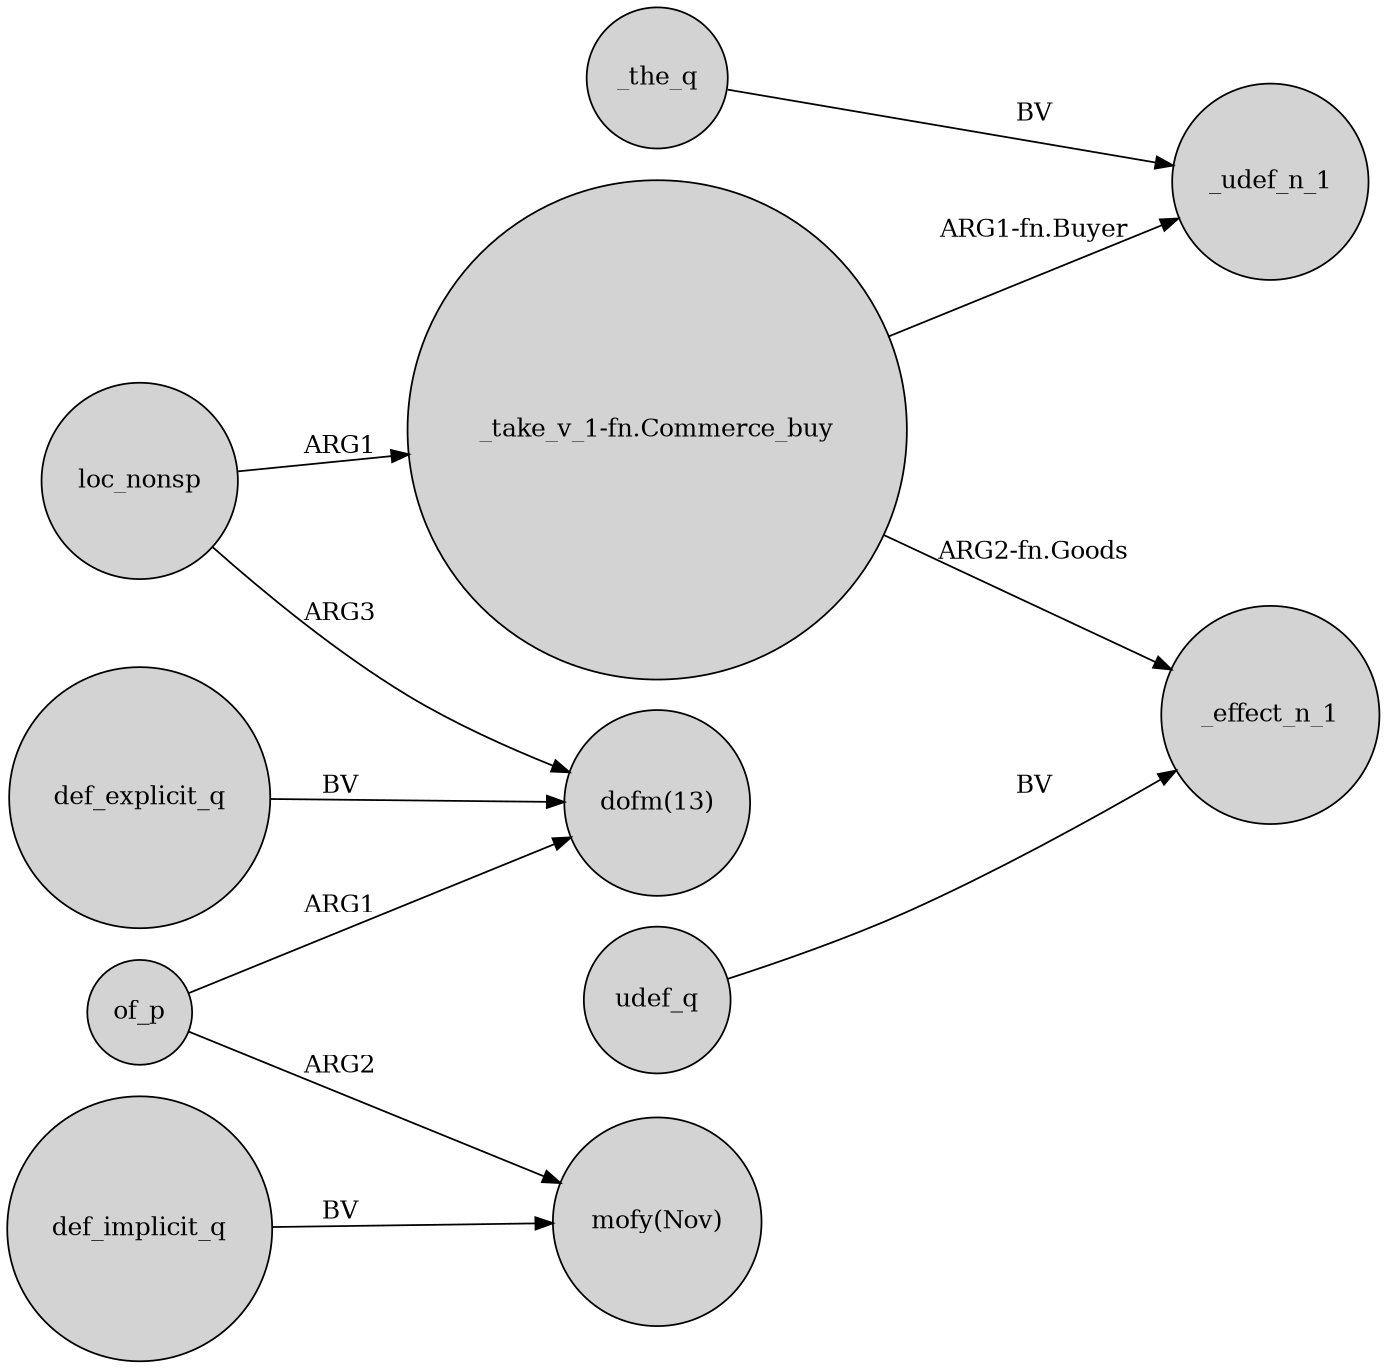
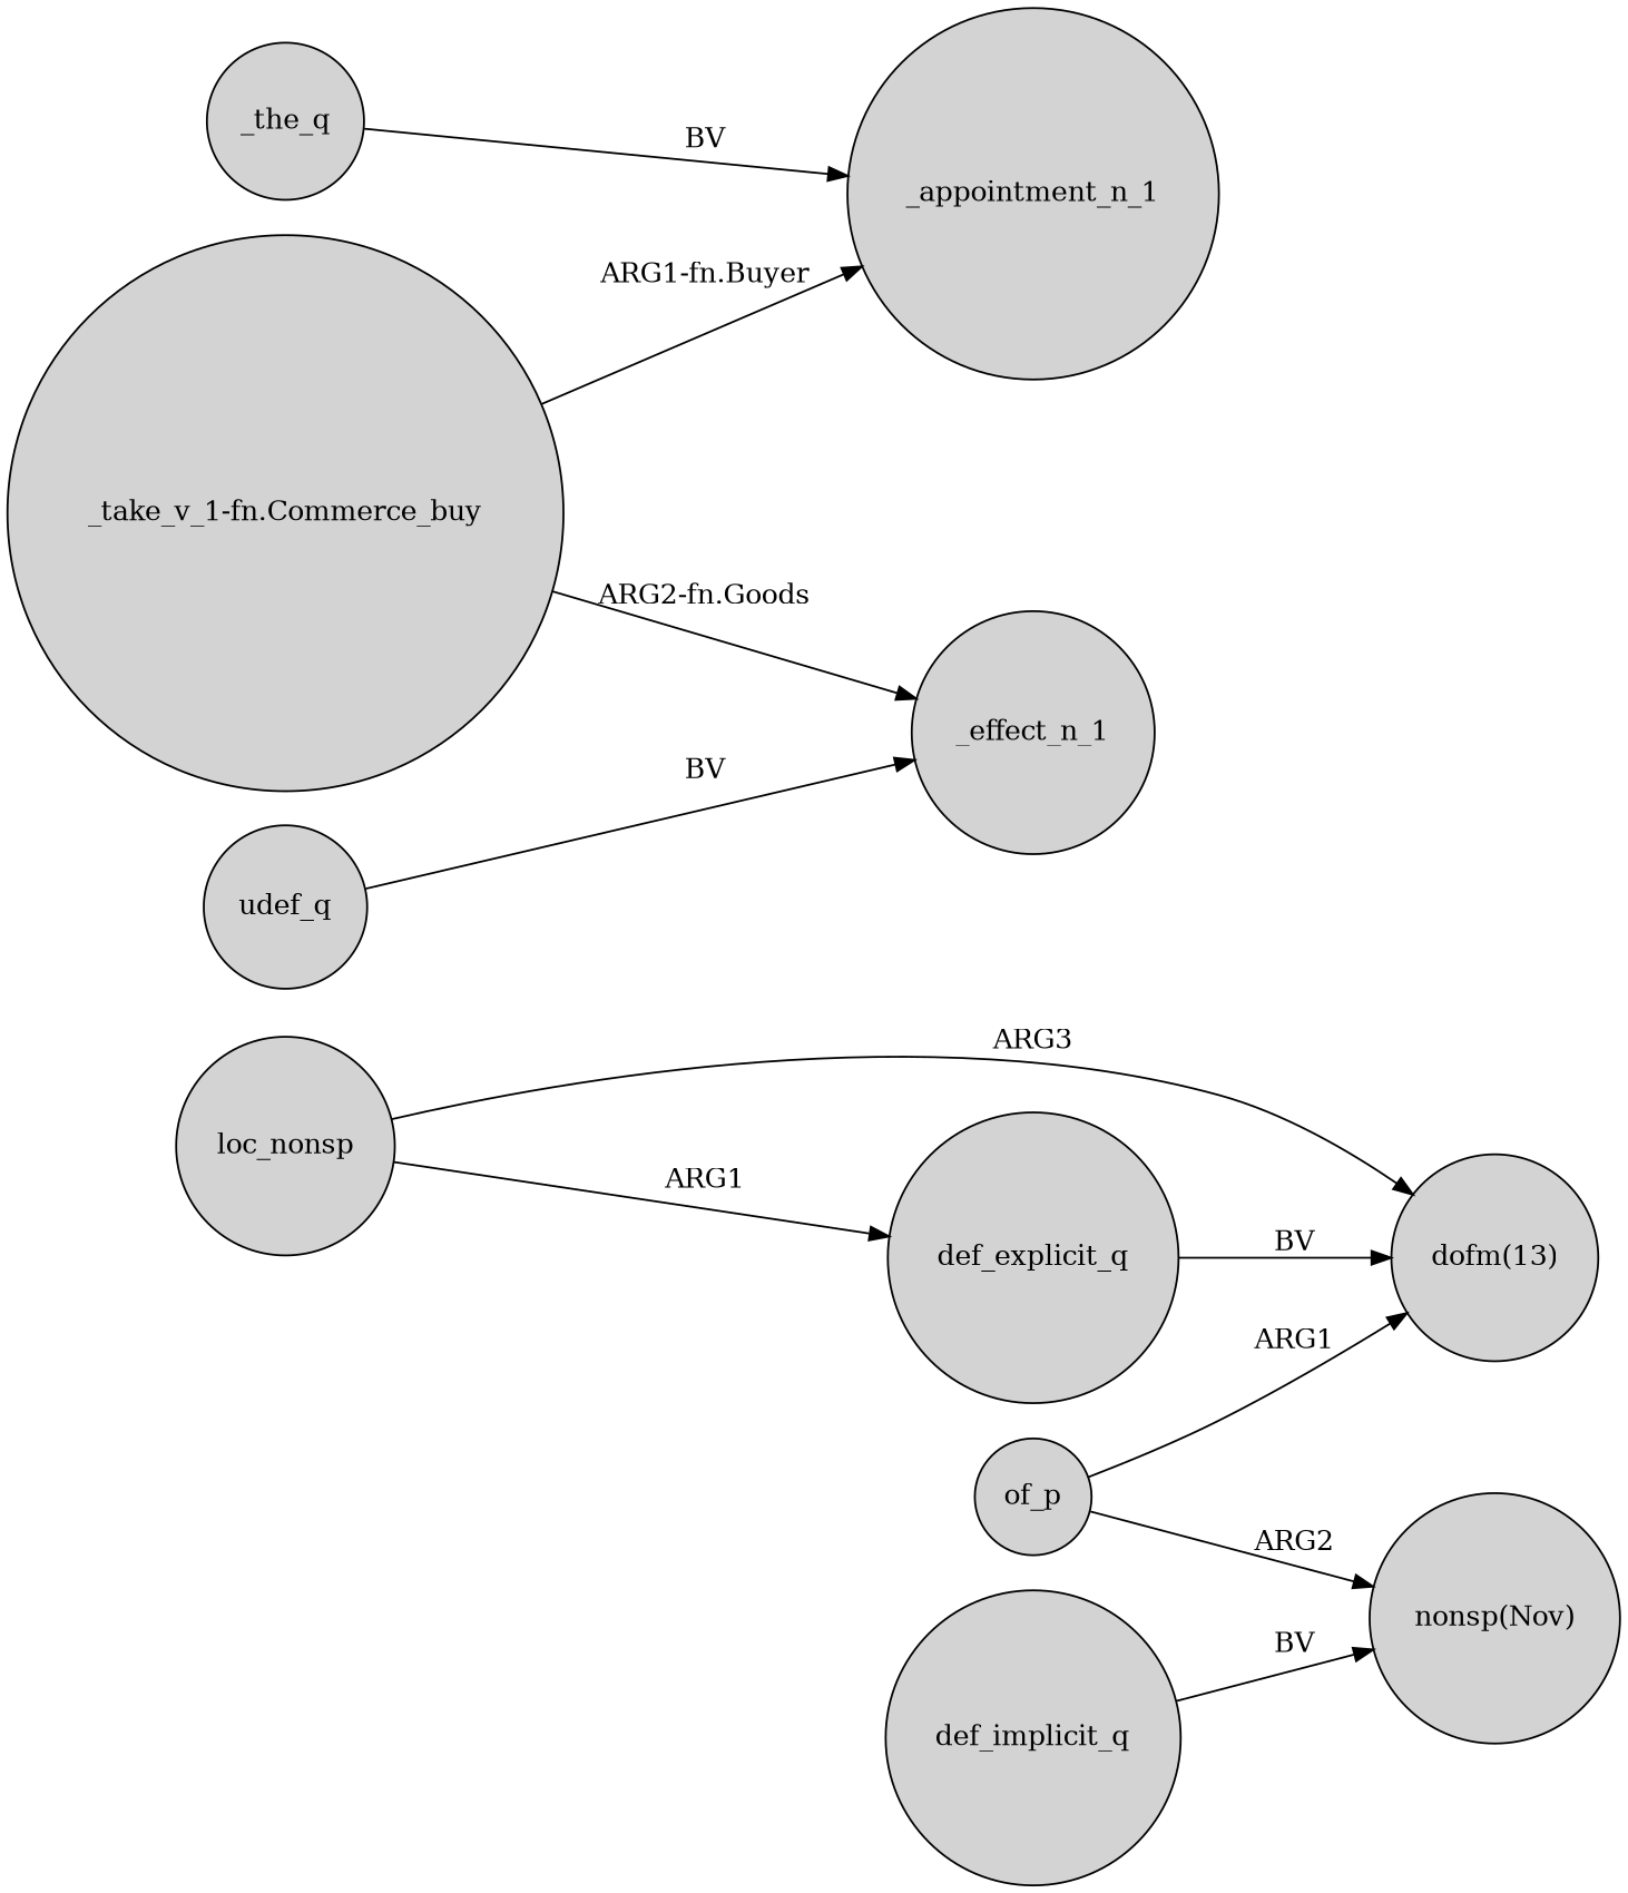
  digraph {
    rankdir=LR
    node [shape=circle style=filled]
    loc_nonsp
    "_take_v_1-fn.Commerce_buy"
    "dofm(13)"
-   _appointment_n_1 [label=_udef_n_1]
+   _appointment_n_1
    _effect_n_1
    def_implicit_q
-   "mofy(Nov)"
+   "mofy(Nov)" [label="nonsp(Nov)"]
    of_p
    def_explicit_q
    udef_q
    _the_q
-   loc_nonsp -> "_take_v_1-fn.Commerce_buy" [label=ARG1]
+   loc_nonsp -> def_explicit_q [label=ARG1]
    loc_nonsp -> "dofm(13)" [label=ARG3]
    "_take_v_1-fn.Commerce_buy" -> _appointment_n_1 [label="ARG1-fn.Buyer"]
    "_take_v_1-fn.Commerce_buy" -> _effect_n_1 [label="ARG2-fn.Goods"]
    def_implicit_q -> "mofy(Nov)" [label=BV]
    of_p -> "dofm(13)" [label=ARG1]
    of_p -> "mofy(Nov)" [label=ARG2]
    def_explicit_q -> "dofm(13)" [label=BV]
    udef_q -> _effect_n_1 [label=BV]
    _the_q -> _appointment_n_1 [label=BV]
  }
